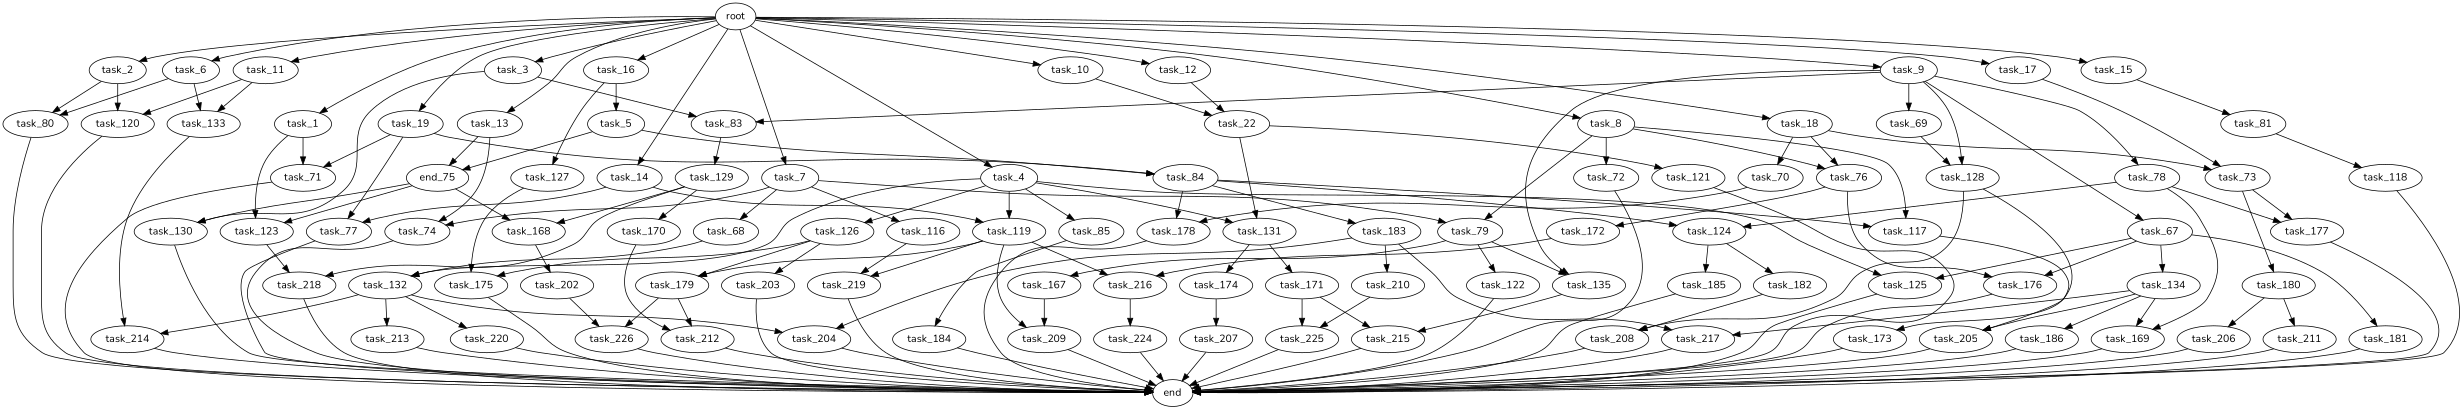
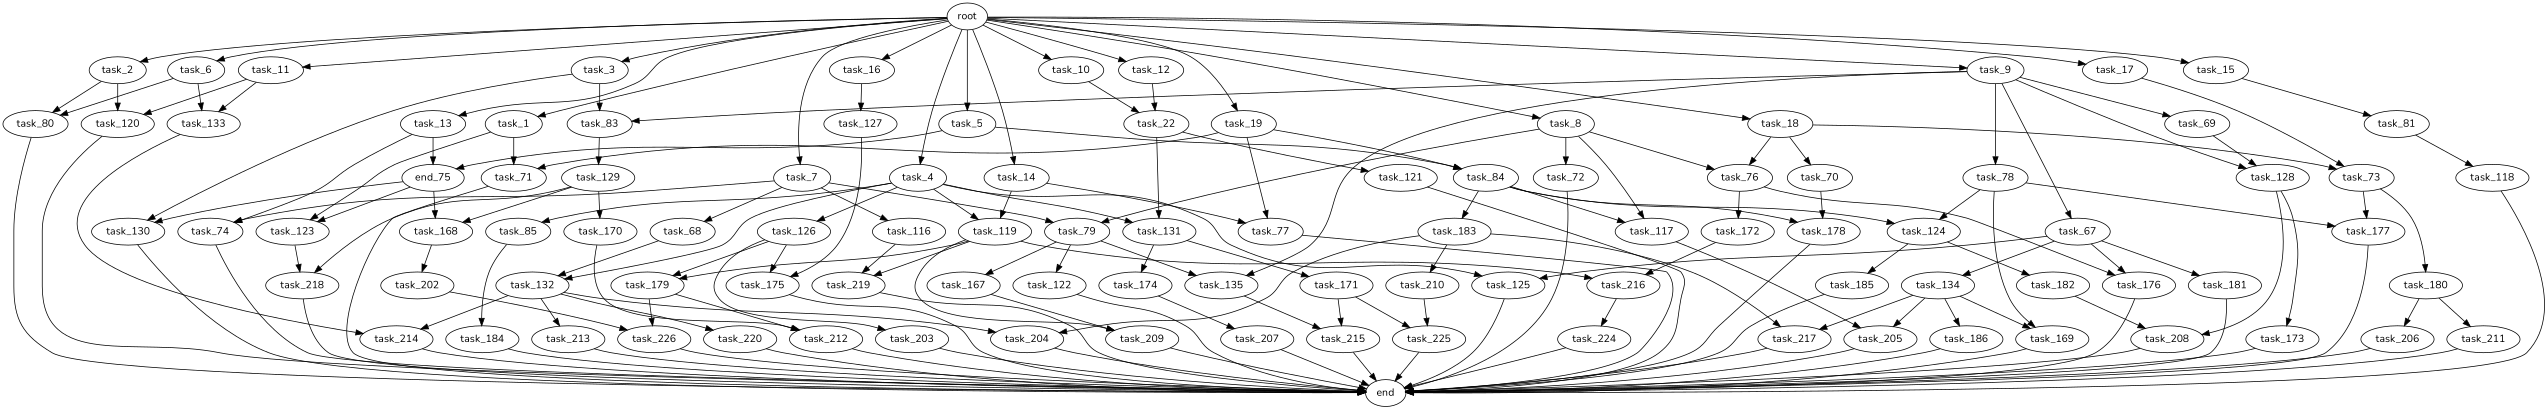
  digraph {
    fontname=Nunito
    node [fontname=Nunito]
    edge [fontname=Nunito]
    root
    task_1
    task_2
    task_3
    task_4
    task_5
    task_6
    task_7
    task_8
    task_9
    task_10
    task_11
    task_12
    task_13
    task_14
    task_15
    task_16
    task_17
    task_18
    task_19
    task_71
    task_123
    task_80
    task_120
    task_83
    task_130
    task_85
    task_119
    task_125
    task_126
    task_131
    task_132
    n33 [label=end_75]
    task_84
    task_133
    task_68
    task_74
    task_79
    task_116
    task_72
    task_76
    task_117
    task_67
    task_69
    task_78
    task_128
    task_135
    n48 [label=task_22]
    task_77
    task_81
    task_127
    task_73
    task_70
    end
    task_218
    task_129
    task_184
    task_219
    task_179
    task_209
    task_216
    task_175
    task_203
    task_171
    task_174
    task_204
    task_213
    task_214
    task_220
    task_168
    task_178
    task_124
    task_183
    task_122
    task_167
    task_176
    task_172
    task_205
    task_134
    task_181
    task_177
    task_169
    task_173
    task_208
    task_215
    task_121
    task_118
    task_180
    task_186
    task_217
    task_206
    task_211
    task_202
    task_182
    task_185
    task_170
    task_210
    task_212
    task_226
    task_224
    task_225
    task_207
    root -> task_1
    root -> task_2
    root -> task_3
    root -> task_4
-   task_16 -> task_5
+   root -> task_5
    root -> task_6
    root -> task_7
    root -> task_8
    root -> task_9
    root -> task_10
    root -> task_11
    root -> task_12
    root -> task_13
    root -> task_14
    root -> task_15
    root -> task_16
    root -> task_17
    root -> task_18
    root -> task_19
    task_1 -> task_71
    task_1 -> task_123
    task_2 -> task_80
    task_2 -> task_120
    task_3 -> task_83
    task_3 -> task_130
    task_4 -> task_85
    task_4 -> task_119
    task_4 -> task_125
    task_4 -> task_126
    task_4 -> task_131
    task_4 -> task_132
    task_5 -> n33
    task_5 -> task_84
    task_6 -> task_80
    task_6 -> task_133
    task_7 -> task_68
    task_7 -> task_74
    task_7 -> task_79
    task_7 -> task_116
    task_8 -> task_79
    task_8 -> task_72
    task_8 -> task_76
    task_8 -> task_117
    task_9 -> task_83
    task_9 -> task_67
    task_9 -> task_69
    task_9 -> task_78
    task_9 -> task_128
    task_9 -> task_135
    task_10 -> n48
    task_11 -> task_120
    task_11 -> task_133
    task_12 -> n48
    task_13 -> n33
    task_13 -> task_74
    task_14 -> task_119
    task_14 -> task_77
    task_15 -> task_81
    task_16 -> task_127
    task_17 -> task_73
    task_18 -> task_76
    task_18 -> task_73
    task_18 -> task_70
    task_19 -> task_71
    task_19 -> task_84
    task_19 -> task_77
    task_71 -> end
    task_123 -> task_218
    task_80 -> end
    task_120 -> end
    task_83 -> task_129
    task_130 -> end
    task_85 -> task_184
    task_119 -> task_219
    task_119 -> task_179
    task_119 -> task_209
    task_119 -> task_216
    task_125 -> end
    task_126 -> task_179
    task_126 -> task_175
    task_126 -> task_203
    task_131 -> task_171
    task_131 -> task_174
    task_132 -> task_204
    task_132 -> task_213
    task_132 -> task_214
    task_132 -> task_220
    n33 -> task_123
    n33 -> task_130
    n33 -> task_168
    task_84 -> task_117
    task_84 -> task_178
    task_84 -> task_124
    task_84 -> task_183
    task_133 -> task_214
    task_68 -> task_132
    task_74 -> end
    task_79 -> task_135
    task_79 -> task_122
    task_79 -> task_167
    task_116 -> task_219
    task_72 -> end
    task_76 -> task_176
    task_76 -> task_172
    task_117 -> task_205
    task_67 -> task_125
    task_67 -> task_176
    task_67 -> task_134
    task_67 -> task_181
    task_69 -> task_128
    task_78 -> task_124
    task_78 -> task_177
    task_78 -> task_169
    task_128 -> task_173
    task_128 -> task_208
    task_135 -> task_215
    n48 -> task_131
    n48 -> task_121
    task_77 -> end
    task_81 -> task_118
    task_127 -> task_175
    task_73 -> task_177
    task_73 -> task_180
    task_70 -> task_178
    task_218 -> end
    task_129 -> task_218
    task_129 -> task_168
    task_129 -> task_170
    task_184 -> end
    task_219 -> end
    task_179 -> task_212
    task_179 -> task_226
    task_209 -> end
    task_216 -> task_224
    task_175 -> end
    task_203 -> end
    task_171 -> task_215
    task_171 -> task_225
    task_174 -> task_207
    task_204 -> end
    task_213 -> end
    task_214 -> end
    task_220 -> end
    task_168 -> task_202
    task_178 -> end
    task_124 -> task_182
    task_124 -> task_185
    task_183 -> task_204
    task_183 -> task_217
    task_183 -> task_210
    task_122 -> end
    task_167 -> task_209
    task_176 -> end
    task_172 -> task_216
    task_205 -> end
    task_134 -> task_205
    task_134 -> task_169
    task_134 -> task_186
    task_134 -> task_217
    task_181 -> end
    task_177 -> end
    task_169 -> end
    task_173 -> end
    task_208 -> end
    task_215 -> end
    task_121 -> end
    task_118 -> end
    task_180 -> task_206
    task_180 -> task_211
    task_186 -> end
    task_217 -> end
    task_206 -> end
    task_211 -> end
    task_202 -> task_226
    task_182 -> task_208
    task_185 -> end
    task_170 -> task_212
    task_210 -> task_225
    task_212 -> end
    task_226 -> end
    task_224 -> end
    task_225 -> end
    task_207 -> end
  }
